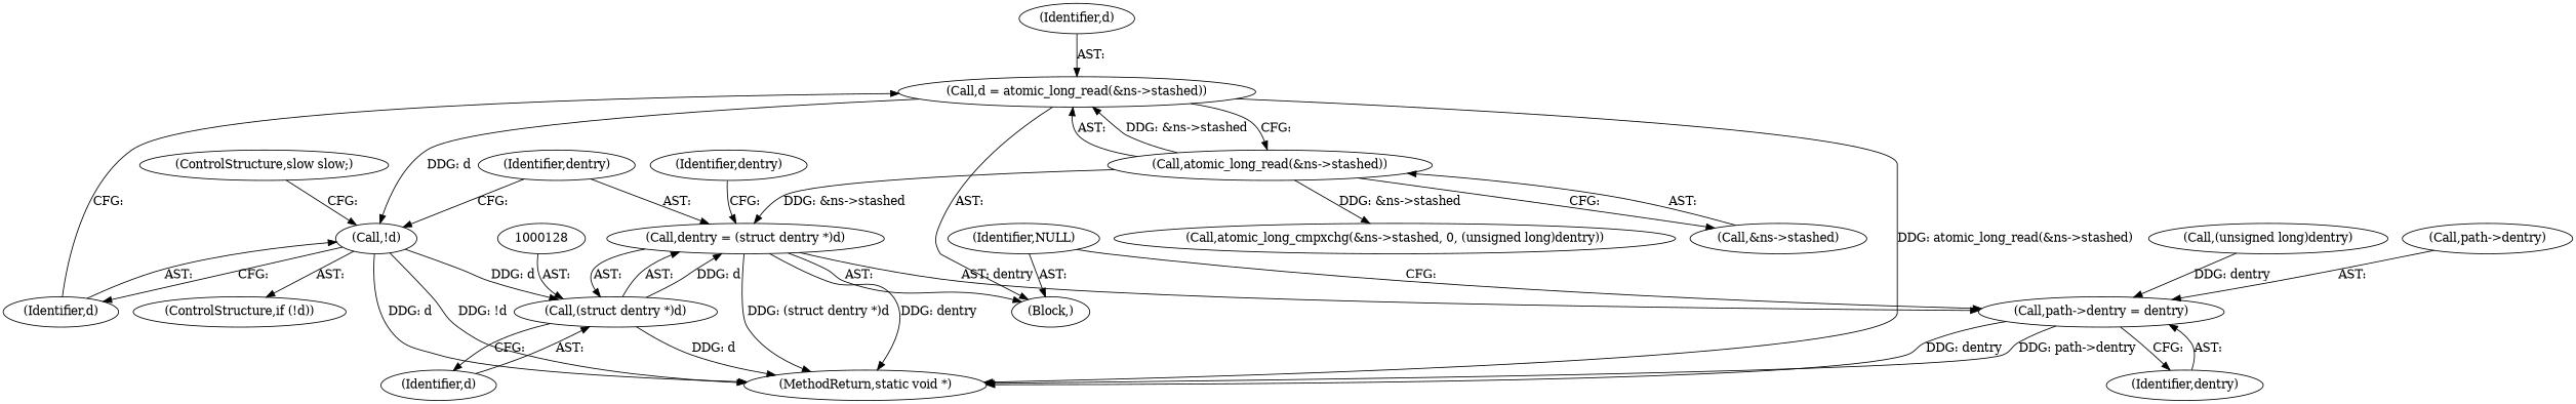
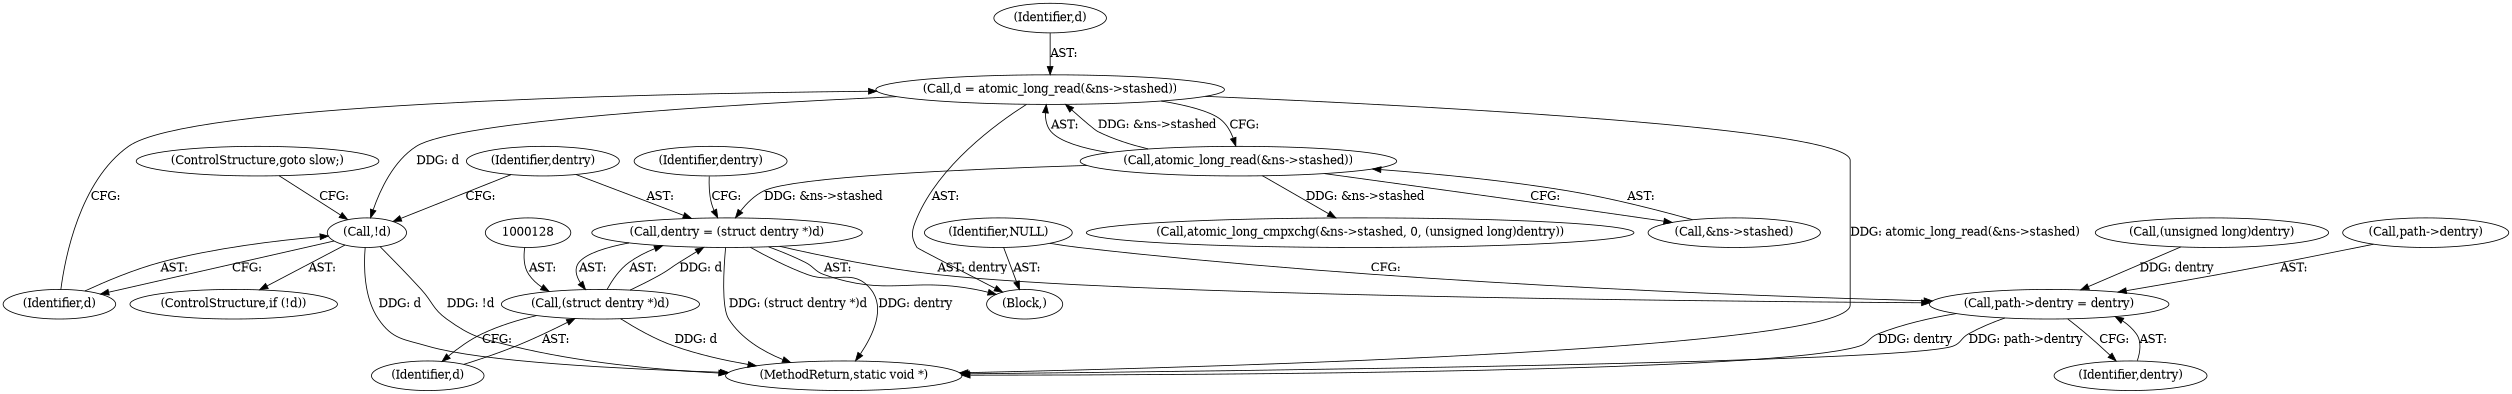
  digraph {
    n1 [label="(Call,d = atomic_long_read(&ns->stashed))"]
    n2 [label="(Call,atomic_long_read(&ns->stashed))"]
    n3 [label="(Call,!d)"]
    n4 [label="(Block,)"]
    n5 [label="(MethodReturn,static void *)"]
    n6 [label="(Call,atomic_long_cmpxchg(&ns->stashed, 0, (unsigned long)dentry))"]
    n7 [label="(Call,&ns->stashed)"]
    n8 [label="(Call,dentry = (struct dentry *)d)"]
    n9 [label="(Call,(struct dentry *)d)"]
    n10 [label="(Identifier,d)"]
    n11 [label="(ControlStructure,if (!d))"]
    n12 [label="(Identifier,d)"]
    n13 [label="(Call,path->dentry = dentry)"]
    n14 [label="(Identifier,dentry)"]
-   n15 [label="(ControlStructure,slow slow;)"]
+   n15 [label="(ControlStructure,goto slow;)"]
    n16 [label="(Identifier,d)"]
    n17 [label="(Identifier,dentry)"]
    n18 [label="(Identifier,dentry)"]
    n19 [label="(Call,(unsigned long)dentry)"]
    n20 [label="(Call,path->dentry)"]
    n21 [label="(Identifier,NULL)"]
    1000128
    n1 -> n2 [label="CFG: "]
    n1 -> n3 [label="DDG: d"]
    n1 -> n4 [label="AST: "]
    n1 -> n5 [label="DDG: atomic_long_read(&ns->stashed)"]
    n2 -> n1 [label="AST: "]
    n2 -> n1 [label="DDG: &ns->stashed"]
    n2 -> n6 [label="DDG: &ns->stashed"]
    n2 -> n7 [label="CFG: "]
    n2 -> n8 [label="DDG: &ns->stashed"]
    n3 -> n5 [label="DDG: d"]
    n3 -> n5 [label="DDG: !d"]
-   n3 -> n9 [label="DDG: d"]
    n3 -> n10 [label="CFG: "]
    n3 -> n11 [label="AST: "]
    n7 -> n2 [label="AST: "]
    n8 -> n4 [label="AST: "]
    n8 -> n5 [label="DDG: dentry"]
    n8 -> n5 [label="DDG: (struct dentry *)d"]
    n8 -> n9 [label="AST: "]
    n8 -> n13 [label="AST: dentry"]
    n9 -> n5 [label="DDG: d"]
    n9 -> n8 [label="AST: "]
    n9 -> n8 [label="DDG: d"]
    n9 -> n12 [label="CFG: "]
    n10 -> n1 [label="CFG: "]
    n10 -> n3 [label="AST: "]
    n12 -> n9 [label="AST: "]
    n13 -> n5 [label="DDG: dentry"]
    n13 -> n5 [label="DDG: path->dentry"]
    n13 -> n14 [label="CFG: "]
    n14 -> n13 [label="AST: "]
    n15 -> n3 [label="CFG: "]
    n16 -> n1 [label="AST: "]
    n17 -> n3 [label="CFG: "]
    n17 -> n8 [label="AST: "]
    n18 -> n8 [label="CFG: "]
    n19 -> n13 [label="DDG: dentry"]
    n20 -> n13 [label="AST: "]
    n21 -> n4 [label="AST: "]
    n21 -> n13 [label="CFG: "]
    1000128 -> n9 [label="AST: "]
  }
